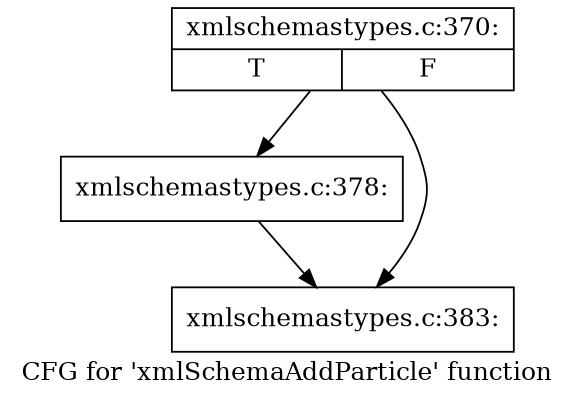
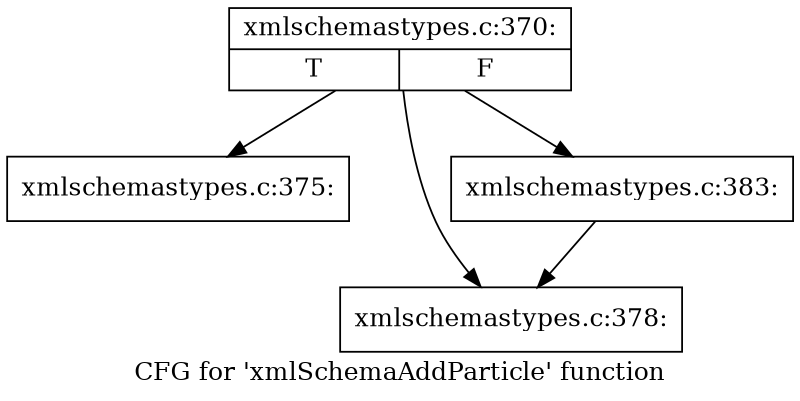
  digraph {
    label="CFG for 'xmlSchemaAddParticle' function"
    node [shape=record]
    n1 [label="{xmlschemastypes.c:370:|{<s0>T|<s1>F}}"]
+   n2 [label="{xmlschemastypes.c:375:}"]
    n3 [label="{xmlschemastypes.c:378:}"]
    n4 [label="{xmlschemastypes.c:383:}"]
+   n1 -> n2
    n1 -> n3
    n1 -> n4
-   n3 -> n4
+   n4 -> n3
  }
